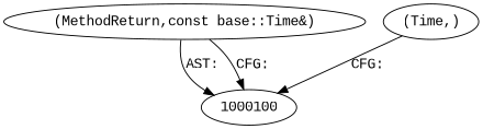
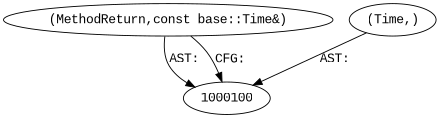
  digraph {
    fontname="Liberation Mono"
    node [fontname="Liberation Mono"]
    edge [fontname="Liberation Mono"]
    n1 [label="(MethodReturn,const base::Time&)"]
    1000100
    n3 [label="(Time,)"]
    n1 -> 1000100 [label="AST: "]
    n1 -> 1000100 [label="CFG: "]
-   n3 -> 1000100 [label="CFG: "]
+   n3 -> 1000100 [label="AST: "]
  }
